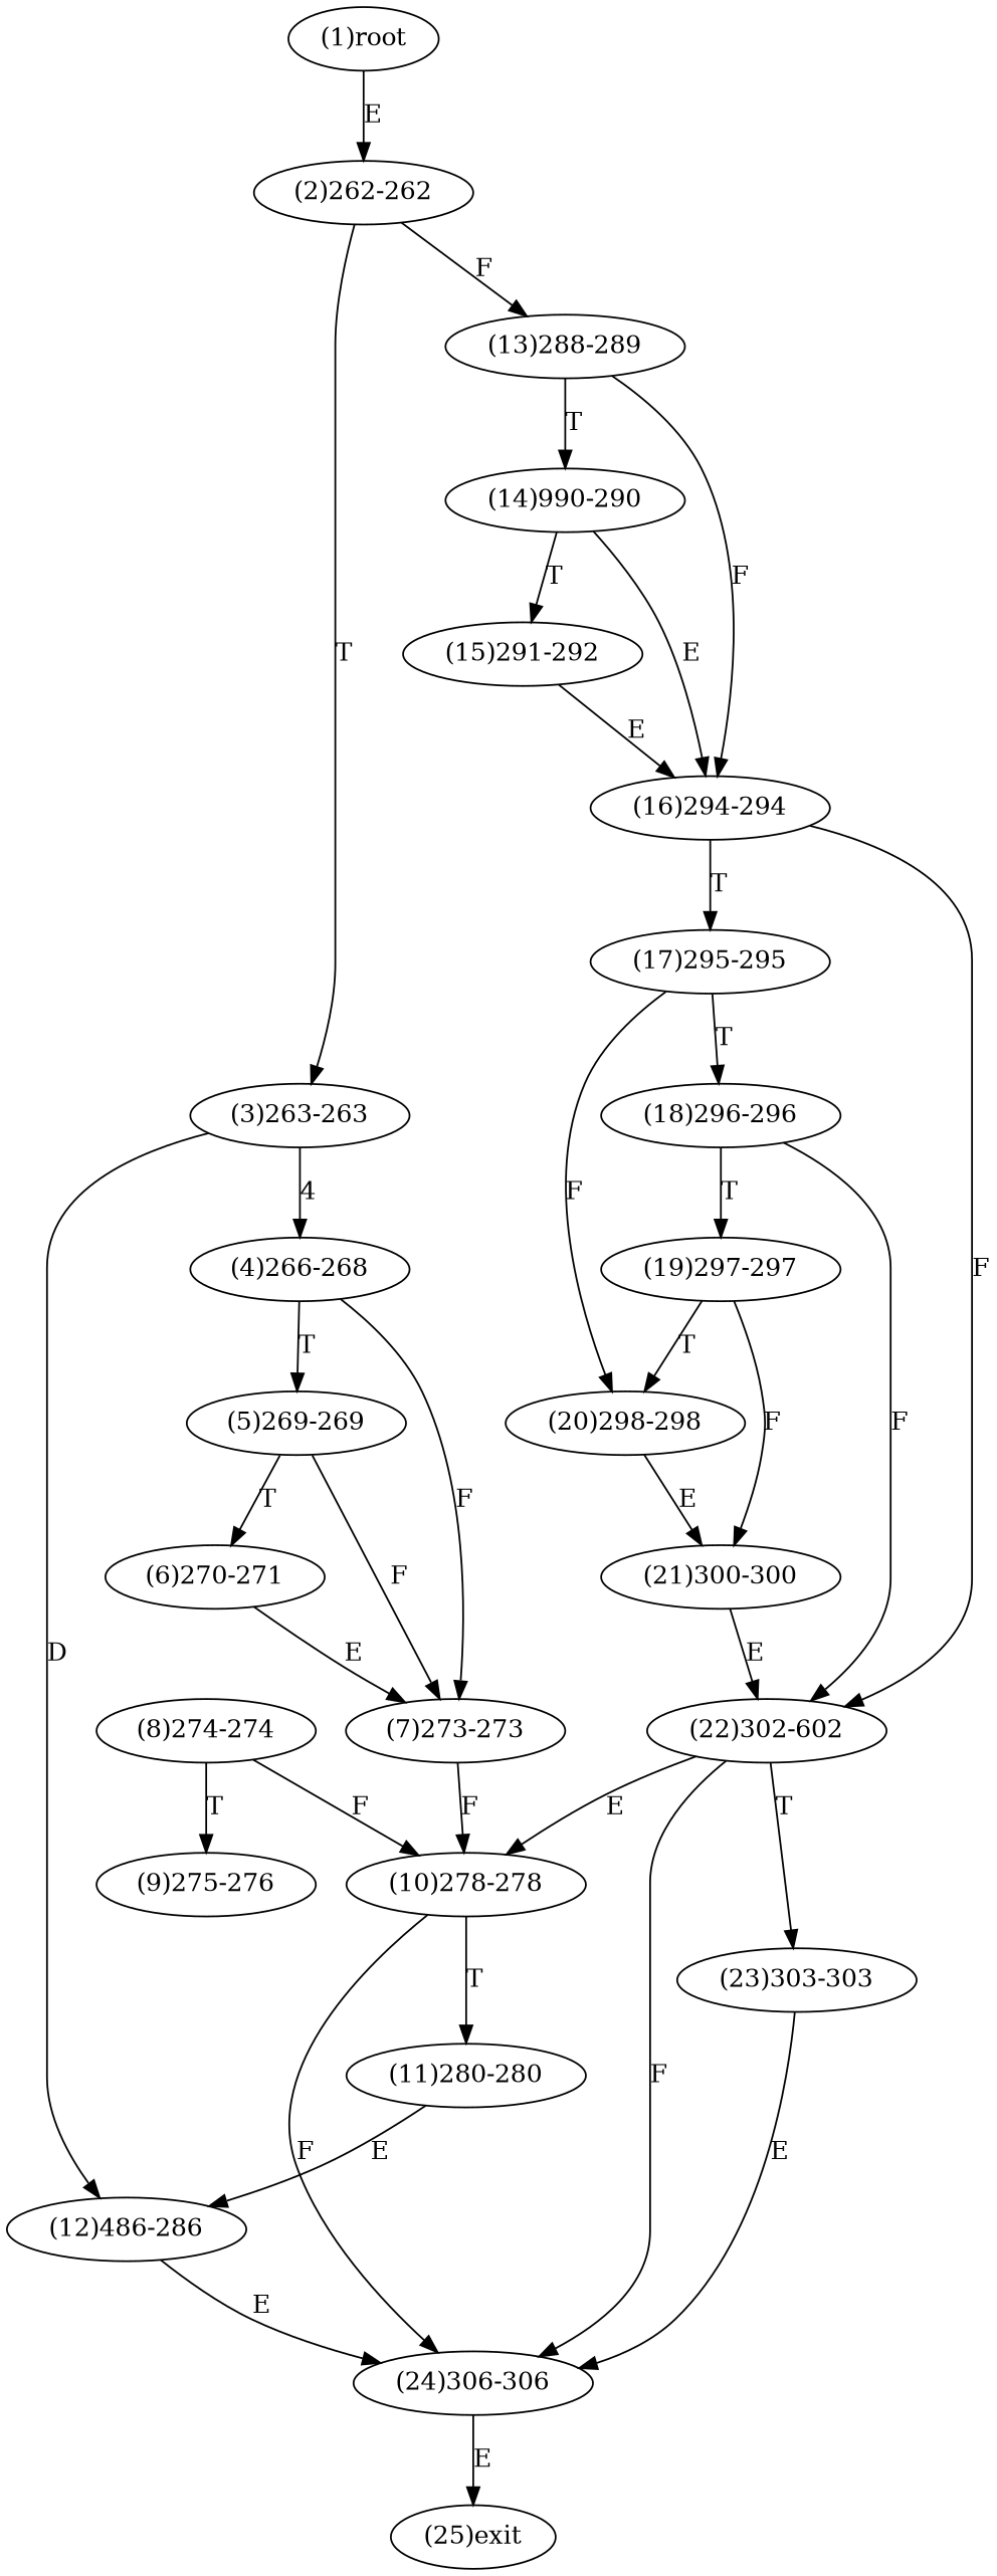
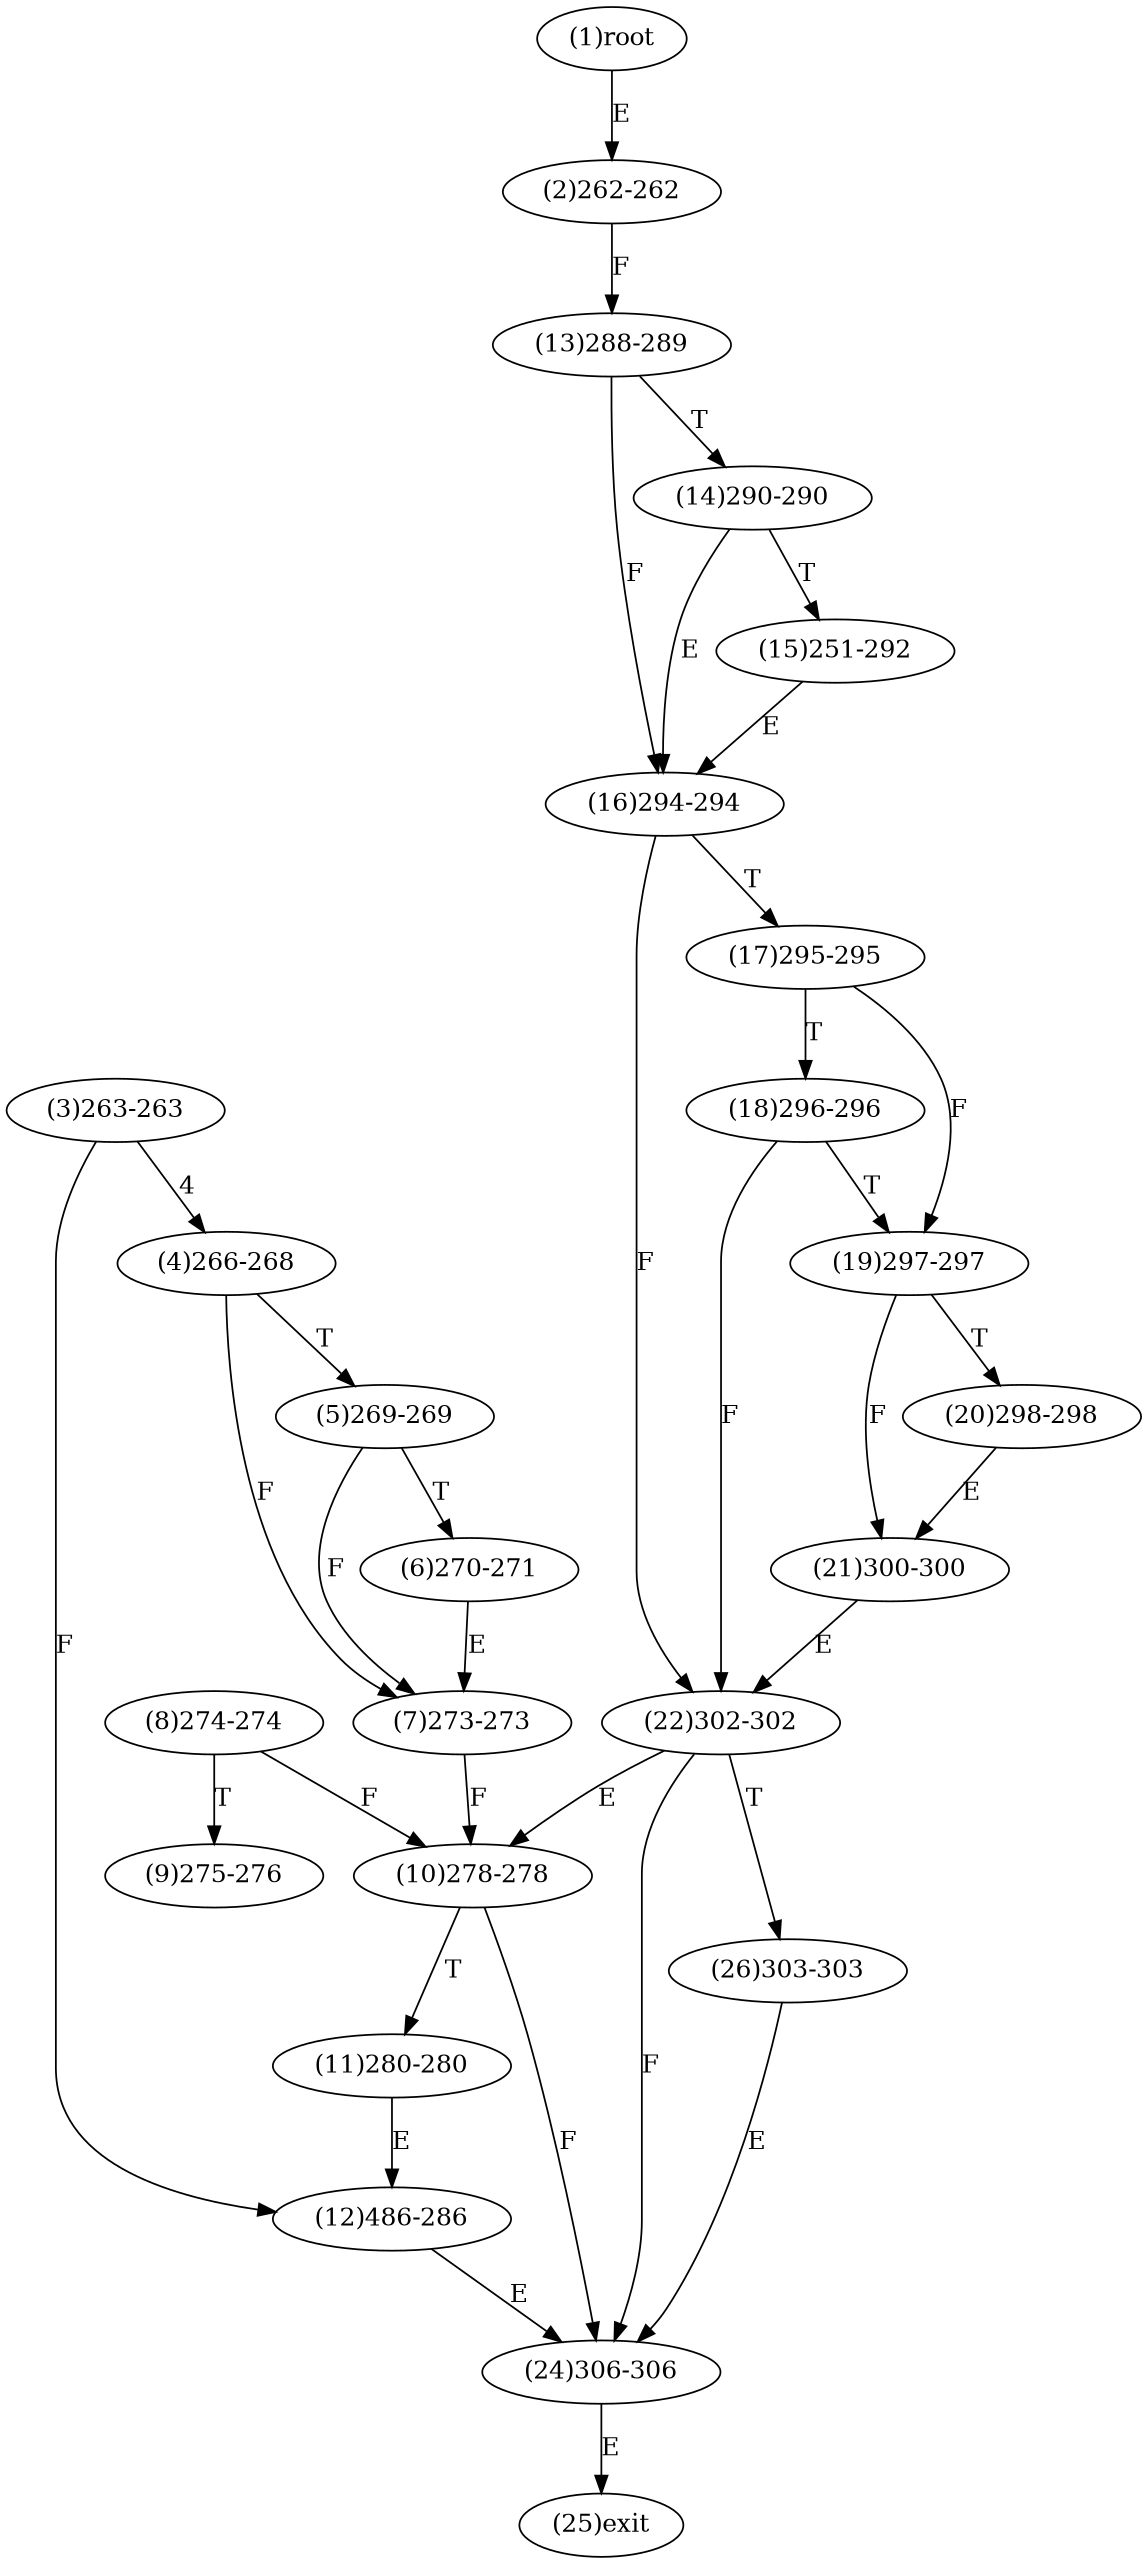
  digraph {
    n1 [label="(1)root"]
    n2 [label="(2)262-262"]
    n3 [label="(3)263-263"]
    n4 [label="(13)288-289"]
    n5 [label="(4)266-268"]
    n6 [label="(12)486-286"]
-   n7 [label="(14)990-290"]
+   n7 [label="(14)290-290"]
    n8 [label="(16)294-294"]
    n9 [label="(5)269-269"]
    n10 [label="(7)273-273"]
    n11 [label="(24)306-306"]
    n12 [label="(6)270-271"]
    n13 [label="(10)278-278"]
    n14 [label="(8)274-274"]
    n15 [label="(9)275-276"]
    n16 [label="(11)280-280"]
    n17 [label="(25)exit"]
-   n18 [label="(15)291-292"]
+   n18 [label="(15)251-292"]
    n19 [label="(17)295-295"]
-   n20 [label="(22)302-602"]
+   n20 [label="(22)302-302"]
    n21 [label="(19)297-297"]
    n22 [label="(18)296-296"]
    n23 [label="(21)300-300"]
    n24 [label="(20)298-298"]
-   n25 [label="(23)303-303"]
+   n25 [label="(26)303-303"]
    n1 -> n2 [label=E]
-   n2 -> n3 [label=T]
    n2 -> n4 [label=F]
    n3 -> n5 [label=4]
-   n3 -> n6 [label=D]
+   n3 -> n6 [label=F]
    n4 -> n7 [label=T]
    n4 -> n8 [label=F]
    n5 -> n9 [label=T]
    n5 -> n10 [label=F]
    n6 -> n11 [label=E]
    n7 -> n8 [label=E]
    n7 -> n18 [label=T]
    n8 -> n19 [label=T]
    n8 -> n20 [label=F]
    n9 -> n10 [label=F]
    n9 -> n12 [label=T]
    n10 -> n13 [label=F]
    n11 -> n17 [label=E]
    n12 -> n10 [label=E]
    n13 -> n11 [label=F]
    n13 -> n16 [label=T]
    n14 -> n13 [label=F]
    n14 -> n15 [label=T]
    n16 -> n6 [label=E]
    n18 -> n8 [label=E]
-   n19 -> n24 [label=F]
+   n19 -> n21 [label=F]
    n19 -> n22 [label=T]
    n20 -> n11 [label=F]
    n20 -> n13 [label=E]
    n20 -> n25 [label=T]
    n21 -> n23 [label=F]
    n21 -> n24 [label=T]
    n22 -> n20 [label=F]
    n22 -> n21 [label=T]
    n23 -> n20 [label=E]
    n24 -> n23 [label=E]
    n25 -> n11 [label=E]
  }
